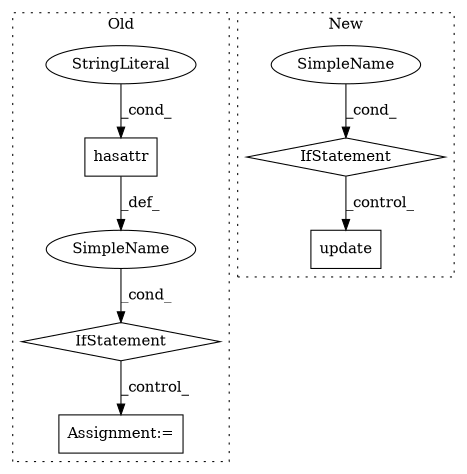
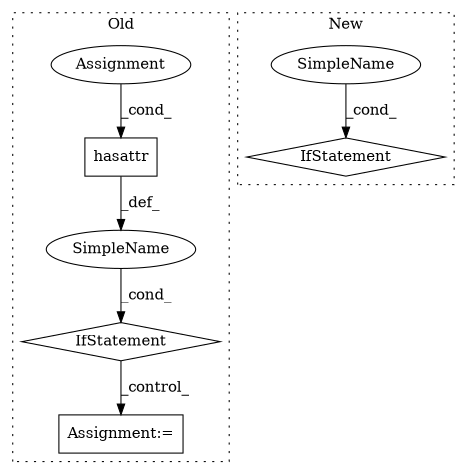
  digraph {
    node [a=32 shape=box]
    n1 [l="8,1" label=hasattr s="10611,10641"]
    n2 [a=25 l="4,2" label=IfStatement s="10607,10642" shape=diamond]
-   n3 [a=45 l=6 label=StringLiteral s=10635 shape=ellipse]
+   n3 [a=45 l=6 label=Assignment s=10635 shape=ellipse]
    n4 [a=7 l=1 label="Assignment:=" s=10665]
    n5 [a=42 label=SimpleName shape=ellipse]
-   n6 [l="7,1" label=update s="10541,10549"]
    n7 [a=25 l="12,2" label=IfStatement s="10421,10483" shape=diamond]
    n8 [a=42 label=SimpleName shape=ellipse]
    subgraph cluster_1 {
      label=Old
      style=dotted
      n1
      n2
      n3
      n4
      n5
    }
    subgraph cluster_2 {
      label=New
      style=dotted
-     n6
      n7
      n8
    }
    n1 -> n5 [label=_def_]
    n2 -> n4 [label=_control_]
    n3 -> n1 [label=_cond_]
    n5 -> n2 [label=_cond_]
-   n7 -> n6 [label=_control_]
    n8 -> n7 [label=_cond_]
  }
